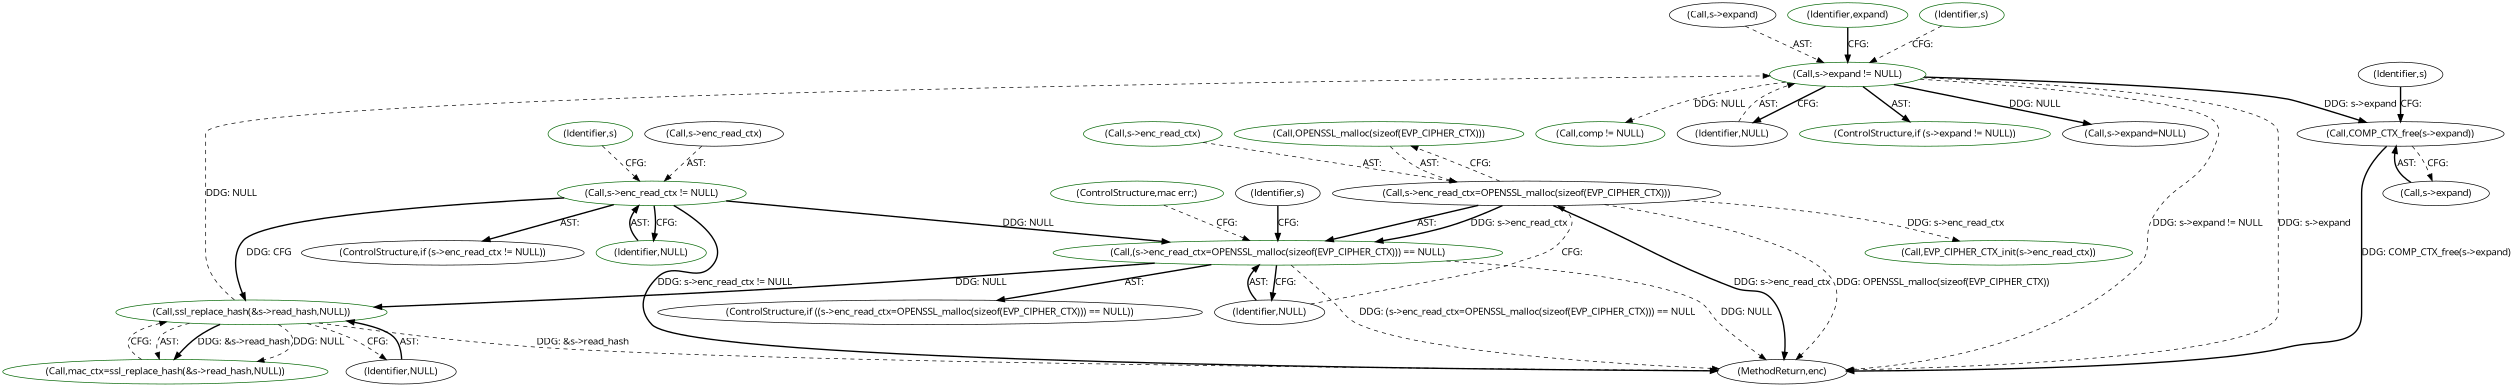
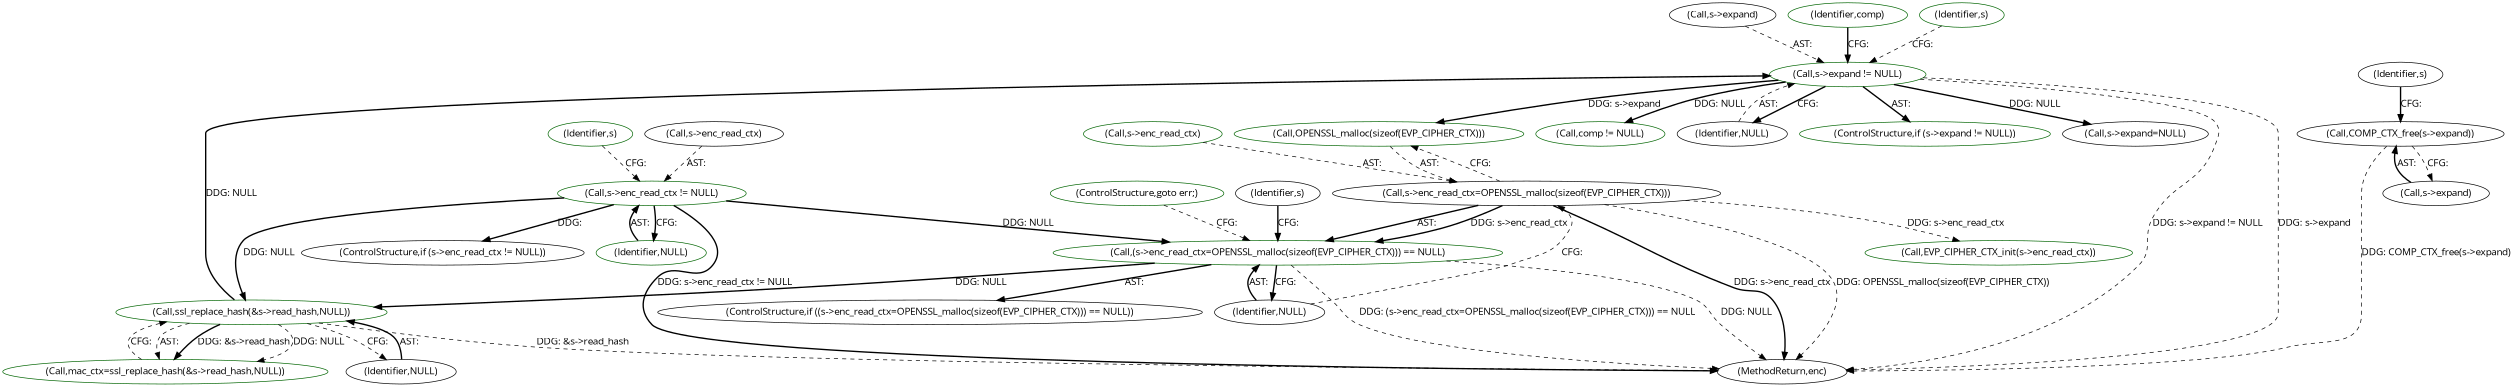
  digraph {
    fontname="Open Sans"
    node [color=darkgreen fontname="Open Sans"]
    edge [fontname="Open Sans" style=dashed]
    n1 [color=black label="(Call,COMP_CTX_free(s->expand))"]
    n2 [color=black label="(Call,s->expand)"]
    n3 [color=black label="(MethodReturn,enc)"]
    n4 [label="(Call,s->expand != NULL)"]
    n5 [label="(Call,comp != NULL)"]
    n6 [color=black label="(Identifier,NULL)"]
    n7 [label="(ControlStructure,if (s->expand != NULL))"]
    n8 [color=black label="(Call,s->expand=NULL)"]
    n9 [label="(Call,ssl_replace_hash(&s->read_hash,NULL))"]
    n10 [label="(Call,mac_ctx=ssl_replace_hash(&s->read_hash,NULL))"]
    n11 [color=black label="(Identifier,NULL)"]
    n12 [label="(Call,s->enc_read_ctx != NULL)"]
    n13 [label="(Call,(s->enc_read_ctx=OPENSSL_malloc(sizeof(EVP_CIPHER_CTX))) == NULL)"]
    n14 [color=black label="(ControlStructure,if (s->enc_read_ctx != NULL))"]
    n15 [label="(Identifier,NULL)"]
    n16 [color=black label="(ControlStructure,if ((s->enc_read_ctx=OPENSSL_malloc(sizeof(EVP_CIPHER_CTX))) == NULL))"]
    n17 [color=black label="(Identifier,NULL)"]
    n18 [color=black label="(Call,s->enc_read_ctx=OPENSSL_malloc(sizeof(EVP_CIPHER_CTX)))"]
    n19 [label="(Call,OPENSSL_malloc(sizeof(EVP_CIPHER_CTX)))"]
    n20 [label="(Call,EVP_CIPHER_CTX_init(s->enc_read_ctx))"]
    n21 [color=black label="(Identifier,s)"]
    n22 [color=black label="(Call,s->expand)"]
    n23 [color=black label="(Call,s->enc_read_ctx)"]
    n24 [color=black label="(Identifier,s)"]
    n25 [label="(Identifier,s)"]
-   n26 [label="(Identifier,expand)"]
-   n27 [label="(ControlStructure,mac err;)"]
+   n26 [label="(Identifier,comp)"]
+   n27 [label="(ControlStructure,goto err;)"]
    n28 [label="(Identifier,s)"]
    n29 [label="(Call,s->enc_read_ctx)"]
    n1 -> n2 [label="CFG: "]
-   n1 -> n3 [label="DDG: COMP_CTX_free(s->expand)" style=bold]
+   n1 -> n3 [label="DDG: COMP_CTX_free(s->expand)"]
    n2 -> n1 [label="AST: " style=bold]
-   n4 -> n1 [label="DDG: s->expand" style=bold]
+   n4 -> n19 [label="DDG: s->expand" style=bold]
    n4 -> n3 [label="DDG: s->expand != NULL"]
    n4 -> n3 [label="DDG: s->expand"]
-   n4 -> n5 [label="DDG: NULL"]
+   n4 -> n5 [label="DDG: NULL" style=bold]
    n4 -> n6 [label="CFG: " style=bold]
    n4 -> n7 [label="AST: " style=bold]
    n4 -> n8 [label="DDG: NULL" style=bold]
    n6 -> n4 [label="AST: "]
    n9 -> n3 [label="DDG: &s->read_hash"]
-   n9 -> n4 [label="DDG: NULL"]
+   n9 -> n4 [label="DDG: NULL" style=bold]
    n9 -> n10 [label="AST: "]
    n9 -> n10 [label="DDG: &s->read_hash" style=bold]
    n9 -> n10 [label="DDG: NULL"]
    n9 -> n11 [label="CFG: "]
    n10 -> n9 [label="CFG: "]
    n11 -> n9 [label="AST: " style=bold]
    n12 -> n3 [label="DDG: s->enc_read_ctx != NULL" style=bold]
-   n12 -> n9 [label="DDG: CFG" style=bold]
+   n12 -> n9 [label="DDG: NULL" style=bold]
    n12 -> n13 [label="DDG: NULL" style=bold]
-   n12 -> n14 [label="AST: " style=bold]
+   n12 -> n14 [label="DDG: " style=bold]
    n12 -> n15 [label="CFG: " style=bold]
    n13 -> n3 [label="DDG: (s->enc_read_ctx=OPENSSL_malloc(sizeof(EVP_CIPHER_CTX))) == NULL"]
    n13 -> n3 [label="DDG: NULL"]
    n13 -> n9 [label="DDG: NULL" style=bold]
    n13 -> n16 [label="AST: " style=bold]
    n13 -> n17 [label="CFG: " style=bold]
    n15 -> n12 [label="AST: " style=bold]
    n17 -> n13 [label="AST: " style=bold]
    n17 -> n18 [label="CFG: "]
    n18 -> n3 [label="DDG: s->enc_read_ctx" style=bold]
    n18 -> n3 [label="DDG: OPENSSL_malloc(sizeof(EVP_CIPHER_CTX))"]
    n18 -> n13 [label="AST: " style=bold]
    n18 -> n13 [label="DDG: s->enc_read_ctx" style=bold]
    n18 -> n19 [label="CFG: "]
    n18 -> n20 [label="DDG: s->enc_read_ctx"]
    n19 -> n18 [label="AST: "]
    n21 -> n1 [label="CFG: " style=bold]
    n22 -> n4 [label="AST: "]
    n23 -> n12 [label="AST: "]
    n24 -> n13 [label="CFG: " style=bold]
    n25 -> n12 [label="CFG: "]
    n26 -> n4 [label="CFG: " style=bold]
    n27 -> n13 [label="CFG: "]
    n28 -> n4 [label="CFG: "]
    n29 -> n18 [label="AST: "]
  }
